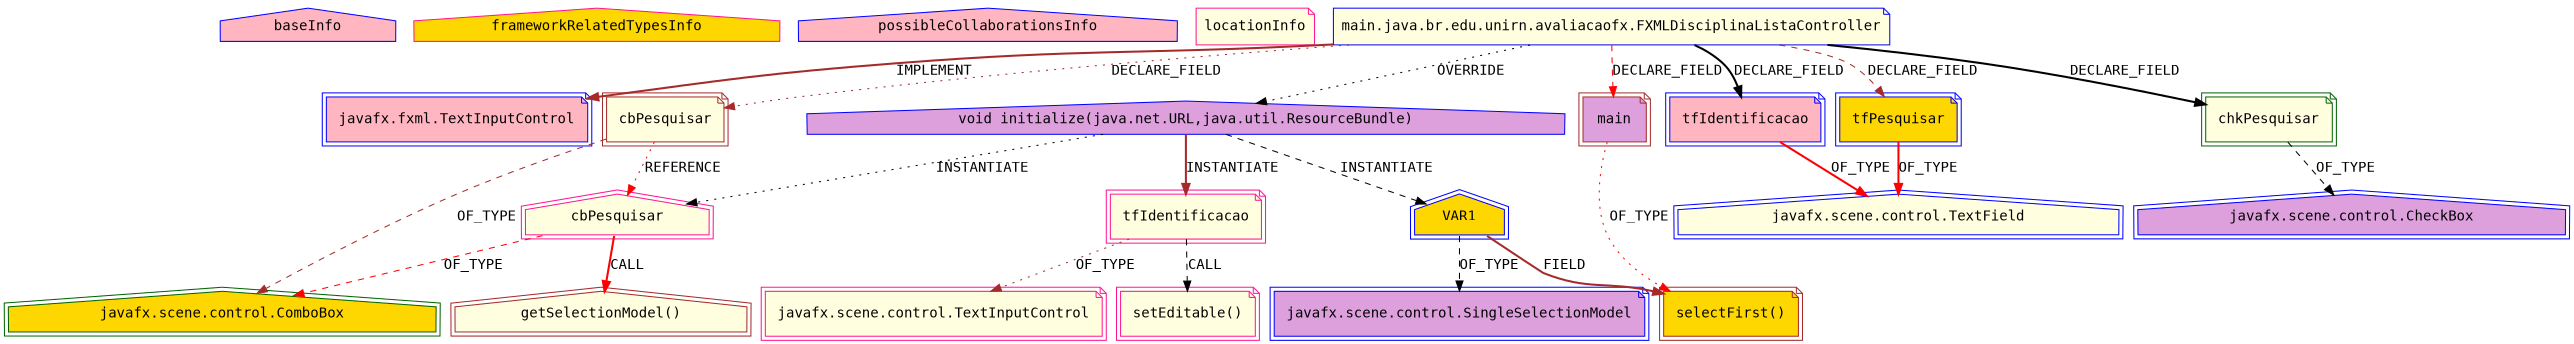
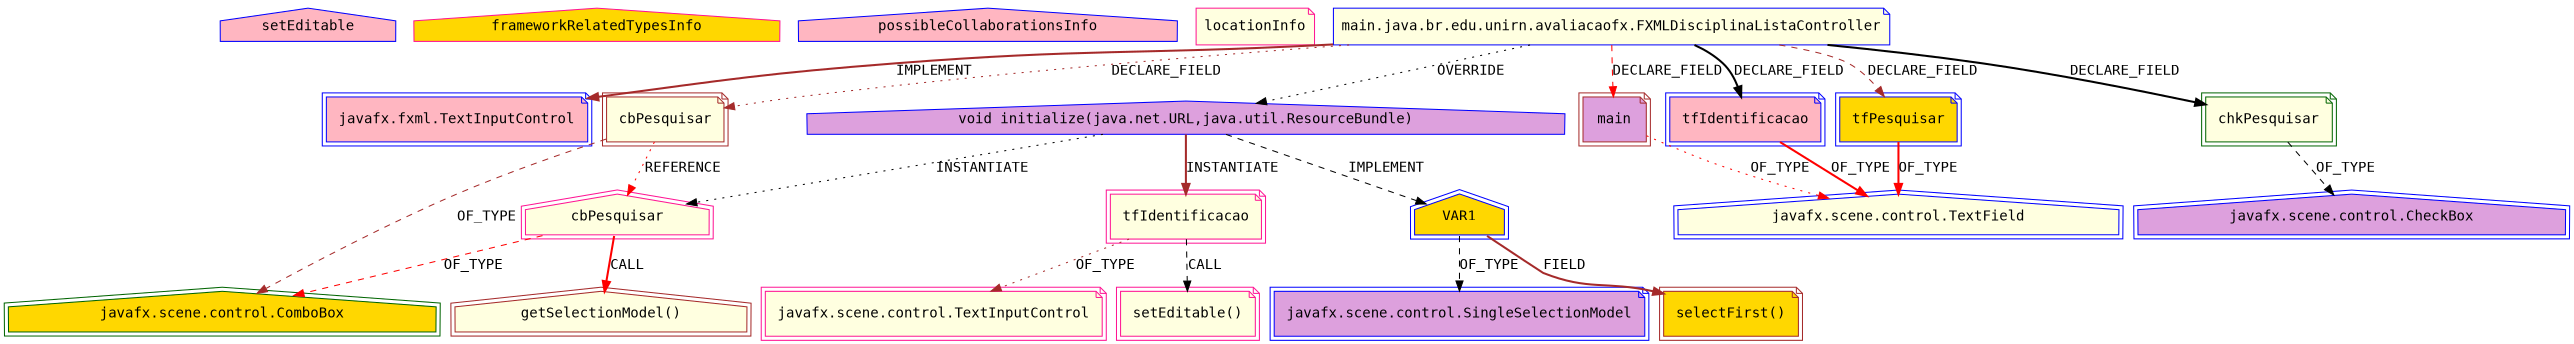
  digraph {
    fontname="DejaVu Sans Mono"
    node [color=blue fillcolor=lightyellow fontname="DejaVu Sans Mono" shape=note style=filled isFrameworkType=true vertexType=FIELD_DECLARATION peripheries=2]
    edge [color=black fontname="DejaVu Sans Mono" style=bold]
-   baseInfo [category=extension_graph fillcolor=lightpink graphId=1867 isAnonymous=false possibleRelation=false shape=house isFrameworkType="" vertexType="" peripheries=""]
+   baseInfo [category=extension_graph fillcolor=lightpink graphId=1867 isAnonymous=false possibleRelation=false shape=house label=setEditable isFrameworkType="" vertexType="" peripheries=""]
    frameworkRelatedTypesInfo [0="javafx.fxml.Initializable" color=deeppink fillcolor=gold shape=house isFrameworkType="" vertexType="" peripheries=""]
    possibleCollaborationsInfo [fillcolor=lightpink shape=house isFrameworkType="" vertexType="" peripheries=""]
    locationInfo [color=deeppink contextSignature=FXMLDisciplinaListaController filePath="/andersonolisilva-exemplo_jfx/exemplo_jfx-master/src/main/java/br/edu/unirn/avaliacaofx/FXMLDisciplinaListaController.java" graphId=1867 projectName="andersonolisilva-exemplo_jfx" isFrameworkType="" vertexType="" peripheries=""]
    n5 [isFrameworkType=false label="main.java.br.edu.unirn.avaliacaofx.FXMLDisciplinaListaController" vertexType=ROOT_CLIENT_CLASS_DECLARATION peripheries=""]
    n6 [fillcolor=lightpink label="javafx.fxml.TextInputControl" vertexType=FRAMEWORK_INTERFACE_TYPE]
    n7 [color=brown label=cbPesquisar]
    n8 [color=darkgreen label=chkPesquisar]
    n9 [fillcolor=lightpink label=tfIdentificacao]
    n10 [color=brown fillcolor=plum label=main]
    n11 [fillcolor=gold label=tfPesquisar]
    n12 [fillcolor=plum isFrameworkType=false label="void initialize(java.net.URL,java.util.ResourceBundle)" shape=house vertexType=OVERRIDING_METHOD_DECLARATION peripheries=""]
    n13 [color=darkgreen fillcolor=gold label="javafx.scene.control.ComboBox" shape=house vertexType=FRAMEWORK_CLASS_TYPE]
    n14 [color=deeppink label=cbPesquisar shape=house vertexType=VARIABLE_EXPRESION]
    n15 [fillcolor=plum label="javafx.scene.control.CheckBox" shape=house vertexType=FRAMEWORK_CLASS_TYPE]
    n16 [label="javafx.scene.control.TextField" shape=house vertexType=FRAMEWORK_CLASS_TYPE]
    n17 [color=deeppink label=tfIdentificacao vertexType=VARIABLE_EXPRESION]
    n18 [fillcolor=gold label=VAR1 shape=house vertexType=VARIABLE_EXPRESION]
    n19 [color=brown label="getSelectionModel()" shape=house vertexType=INSIDE_CALL]
    n20 [color=deeppink label="javafx.scene.control.TextInputControl" vertexType=FRAMEWORK_CLASS_TYPE]
    n21 [color=deeppink label="setEditable()" vertexType=INSIDE_CALL]
    n22 [fillcolor=plum label="javafx.scene.control.SingleSelectionModel" vertexType=FRAMEWORK_CLASS_TYPE]
    n23 [color=brown fillcolor=gold label="selectFirst()" vertexType=INSIDE_CALL]
    n5 -> n6 [color=brown label=IMPLEMENT]
    n5 -> n7 [color=brown label=DECLARE_FIELD style=dotted]
    n5 -> n8 [label=DECLARE_FIELD]
    n5 -> n9 [label=DECLARE_FIELD]
    n5 -> n10 [color=red label=DECLARE_FIELD style=dashed]
    n5 -> n11 [color=brown label=DECLARE_FIELD style=dashed]
    n5 -> n12 [label=OVERRIDE style=dotted]
    n7 -> n13 [color=brown label=OF_TYPE style=dashed]
    n7 -> n14 [color=red label=REFERENCE style=dotted]
    n8 -> n15 [label=OF_TYPE style=dashed]
    n9 -> n16 [color=red label=OF_TYPE]
-   n10 -> n23 [color=red label=OF_TYPE style=dotted]
+   n10 -> n16 [color=red label=OF_TYPE style=dotted]
    n11 -> n16 [color=red label=OF_TYPE]
    n12 -> n14 [label=INSTANTIATE style=dotted]
    n12 -> n17 [color=brown label=INSTANTIATE]
-   n12 -> n18 [label=INSTANTIATE style=dashed]
+   n12 -> n18 [label=IMPLEMENT style=dashed]
    n14 -> n13 [color=red label=OF_TYPE style=dashed]
    n14 -> n19 [color=red label=CALL]
    n17 -> n20 [color=brown label=OF_TYPE style=dotted]
    n17 -> n21 [label=CALL style=dashed]
    n18 -> n22 [label=OF_TYPE style=dashed]
    n18 -> n23 [color=brown label=FIELD]
  }
